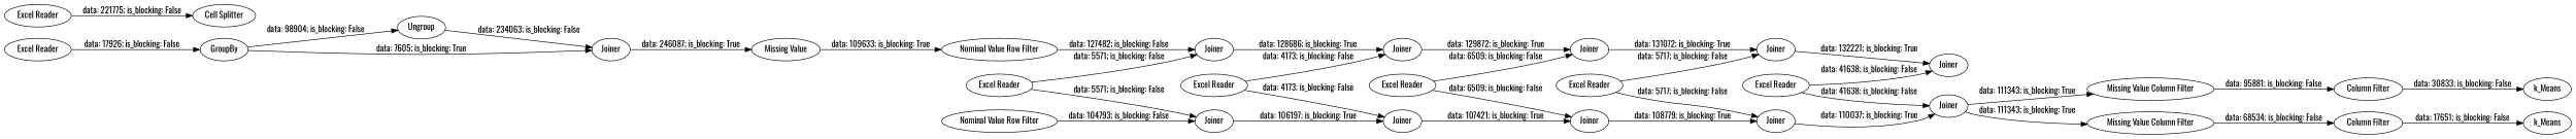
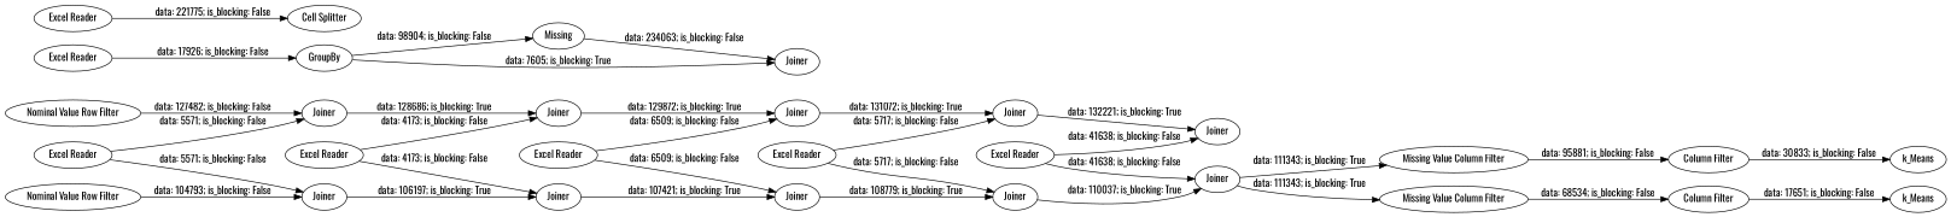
  digraph {
    fontname=Oswald
    rankdir=LR
    node [fontname=Oswald]
    edge [fontname=Oswald]
    n1 [label=Joiner]
    n2 [label=Joiner]
    n3 [label=Joiner]
    n4 [label="Column Filter"]
    n5 [label=k_Means]
-   n6 [label=Ungroup]
+   n6 [label=Missing]
    n7 [label=Joiner]
-   n8 [label="Missing Value"]
    n9 [label="Missing Value Column Filter"]
    n10 [label="Column Filter"]
    n11 [label=k_Means]
    n12 [label=Joiner]
    n13 [label=Joiner]
    n14 [label=Joiner]
    n15 [label=Joiner]
    n16 [label="Excel Reader"]
    n17 [label=Joiner]
    n18 [label=Joiner]
    n19 [label="Excel Reader"]
    n20 [label="Cell Splitter"]
    n21 [label="Missing Value Column Filter"]
    n22 [label=Joiner]
    n23 [label="Excel Reader"]
    n24 [label=GroupBy]
    n25 [label="Excel Reader"]
    n26 [label="Nominal Value Row Filter"]
    n27 [label="Excel Reader"]
    n28 [label="Nominal Value Row Filter"]
    n29 [label="Excel Reader"]
    n30 [label="Excel Reader"]
    n1 -> n2 [label="data: 128686; is_blocking: True"]
    n2 -> n3 [label="data: 129872; is_blocking: True"]
    n3 -> n22 [label="data: 131072; is_blocking: True"]
    n4 -> n5 [label="data: 17651; is_blocking: False"]
    n6 -> n7 [label="data: 234063; is_blocking: False"]
-   n7 -> n8 [label="data: 246087; is_blocking: True"]
-   n8 -> n26 [label="data: 109633; is_blocking: True"]
    n9 -> n10 [label="data: 95881; is_blocking: False"]
    n10 -> n11 [label="data: 30833; is_blocking: False"]
    n13 -> n14 [label="data: 108779; is_blocking: True"]
    n14 -> n15 [label="data: 110037; is_blocking: True"]
    n15 -> n9 [label="data: 111343; is_blocking: True"]
    n15 -> n21 [label="data: 111343; is_blocking: True"]
    n16 -> n1 [label="data: 5571; is_blocking: False"]
    n16 -> n17 [label="data: 5571; is_blocking: False"]
    n17 -> n18 [label="data: 106197; is_blocking: True"]
    n18 -> n13 [label="data: 107421; is_blocking: True"]
    n19 -> n20 [label="data: 221775; is_blocking: False"]
    n21 -> n4 [label="data: 68534; is_blocking: False"]
    n22 -> n12 [label="data: 132221; is_blocking: True"]
    n23 -> n24 [label="data: 17926; is_blocking: False"]
    n24 -> n6 [label="data: 98904; is_blocking: False"]
    n24 -> n7 [label="data: 7605; is_blocking: True"]
    n25 -> n14 [label="data: 5717; is_blocking: False"]
    n25 -> n22 [label="data: 5717; is_blocking: False"]
    n26 -> n1 [label="data: 127482; is_blocking: False"]
    n27 -> n3 [label="data: 6509; is_blocking: False"]
    n27 -> n13 [label="data: 6509; is_blocking: False"]
    n28 -> n17 [label="data: 104793; is_blocking: False"]
    n29 -> n12 [label="data: 41638; is_blocking: False"]
    n29 -> n15 [label="data: 41638; is_blocking: False"]
    n30 -> n2 [label="data: 4173; is_blocking: False"]
    n30 -> n18 [label="data: 4173; is_blocking: False"]
  }
